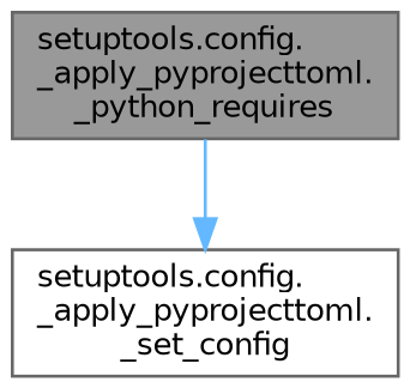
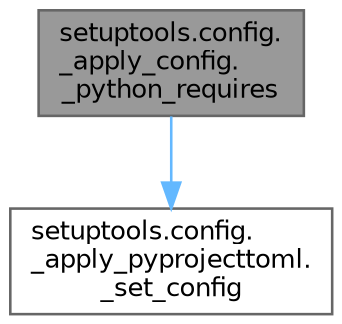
  digraph {
    rankdir=TB
    node [fontname=Helvetica fontsize=10 shape=box style=filled]
-   n1 [color=gray40 fillcolor=grey60 fontcolor=black height=0.2 label="setuptools.config.\l_apply_pyprojecttoml.\l_python_requires" width=0.4]
+   n1 [color=gray40 fillcolor=grey60 fontcolor=black height=0.2 label="setuptools.config.\l_apply_config.\l_python_requires" width=0.4]
    n2 [color=grey40 fillcolor=white height=0.2 label="setuptools.config.\l_apply_pyprojecttoml.\l_set_config" width=0.4]
    n1 -> n2 [color=steelblue1 fontname=Helvetica fontsize=10 labelfontname=Helvetica labelfontsize=10 style=solid]
  }
